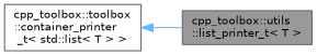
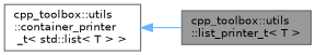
  digraph {
    rankdir=LR
    node [color=gray40 fontname=Helvetica fontsize=10 shape=box style=filled]
    n1 [fillcolor=grey60 fontcolor=black height=0.2 label="cpp_toolbox::utils\l::list_printer_t\< T \>" width=0.4]
-   n2 [fillcolor=white height=0.2 label="cpp_toolbox::toolbox\l::container_printer\l_t\< std::list\< T \> \>" width=0.4]
+   n2 [fillcolor=white height=0.2 label="cpp_toolbox::utils\l::container_printer\l_t\< std::list\< T \> \>" width=0.4]
    n2 -> n1 [color=steelblue1 dir=back fontname=Helvetica fontsize=10 labelfontname=Helvetica labelfontsize=10 style=solid]
  }
